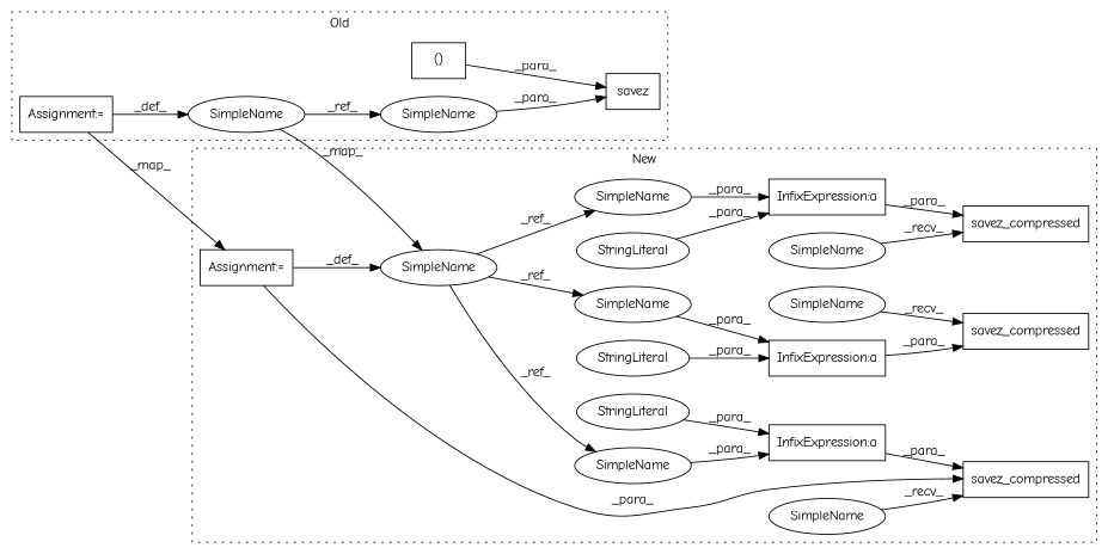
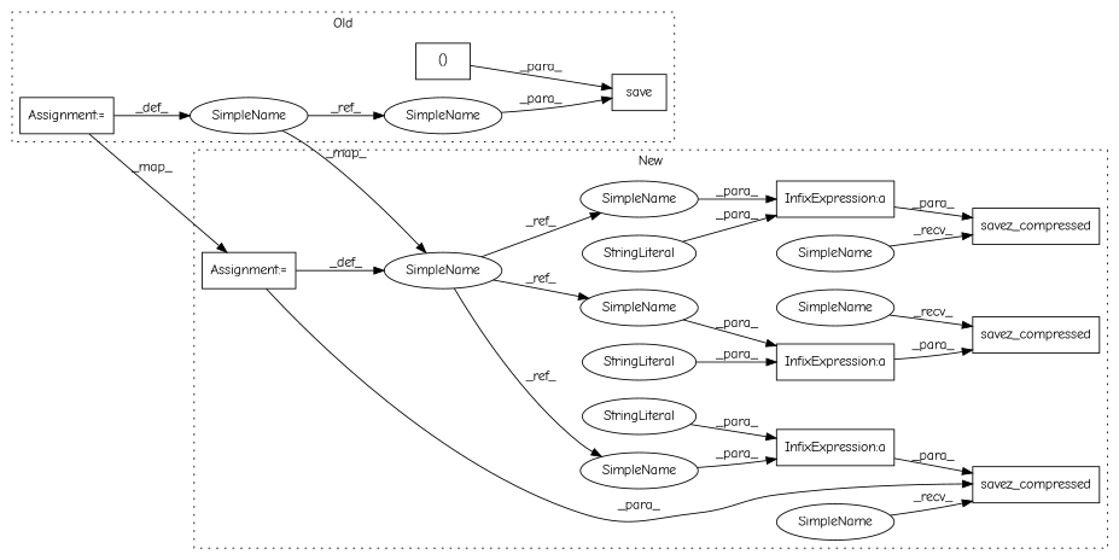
  digraph {
    rankdir=LR
    fontname="Comic Neue"
    node [a=42 l=8 shape=ellipse fontname="Comic Neue"]
    edge [fontname="Comic Neue"]
-   n1 [a=32 l="5,2" label=savez s="1872,1958" shape=box]
+   n1 [a=32 l="5,2" label=save s="1872,1958" shape=box]
    n2 [a=106 l=65 label="()" s=1893 shape=box]
    n3 [label=SimpleName s=1822]
    n4 [a=7 l=1 label="Assignment:=" s=1830 shape=box]
    n5 [label=SimpleName s=1877]
    n6 [a=32 l="17,1" label=savez_compressed s="2009,2053" shape=box]
    n7 [a=27 l=3 label="InfixExpression:a" s=2034 shape=box]
    n8 [a=32 l="17,1" label=savez_compressed s="2129,2173" shape=box]
    n9 [a=27 l=3 label="InfixExpression:a" s=2154 shape=box]
    n10 [label=SimpleName s=1898]
    n11 [a=27 l=3 label="InfixExpression:a" s=2093 shape=box]
    n12 [a=32 l="17,1" label=savez_compressed s="2068,2114" shape=box]
    n13 [a=45 l=9 label=StringLiteral s=2037]
    n14 [a=45 l=9 label=StringLiteral s=2157]
    n15 [a=45 l=10 label=StringLiteral s=2096]
    n16 [a=7 l=1 label="Assignment:=" s=1906 shape=box]
    n17 [label=SimpleName s=2026]
    n18 [label=SimpleName s=2146]
    n19 [label=SimpleName s=2085]
    n20 [l=5 label=SimpleName s=2123]
    n21 [l=5 label=SimpleName s=2003]
    n22 [l=5 label=SimpleName s=2062]
    subgraph cluster_1 {
      label=Old
      style=dotted
      n1
      n2
      n3
      n4
      n5
    }
    subgraph cluster_2 {
      label=New
      style=dotted
      n6
      n7
      n8
      n9
      n10
      n11
      n12
      n13
      n14
      n15
      n16
      n17
      n18
      n19
      n20
      n21
      n22
    }
    n2 -> n1 [label=_para_]
    n3 -> n5 [label=_ref_]
    n3 -> n10 [label=_map_]
    n4 -> n3 [label=_def_]
    n4 -> n16 [label=_map_]
    n5 -> n1 [label=_para_]
    n7 -> n6 [label=_para_]
    n9 -> n8 [label=_para_]
    n10 -> n17 [label=_ref_]
    n10 -> n18 [label=_ref_]
    n10 -> n19 [label=_ref_]
    n11 -> n12 [label=_para_]
    n13 -> n7 [label=_para_]
    n14 -> n9 [label=_para_]
    n15 -> n11 [label=_para_]
    n16 -> n10 [label=_def_]
    n16 -> n12 [label=_para_]
    n17 -> n7 [label=_para_]
    n18 -> n9 [label=_para_]
    n19 -> n11 [label=_para_]
    n20 -> n8 [label=_recv_]
    n21 -> n6 [label=_recv_]
    n22 -> n12 [label=_recv_]
  }
